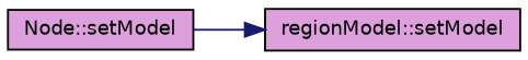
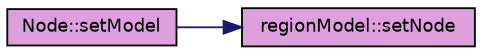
  digraph {
    rankdir=LR
    node [color=black fillcolor=plum fontname=Helvetica fontsize=10 shape=record style=filled]
    n1 [fontcolor=black height=0.2 label="Node::setModel" width=0.4]
-   n2 [height=0.2 label="regionModel::setModel" width=0.4]
+   n2 [height=0.2 label="regionModel::setNode" width=0.4]
    n1 -> n2 [color=midnightblue fontname=Helvetica fontsize=10 labelfontname=Helvetica labelfontsize=10 style=solid]
  }
